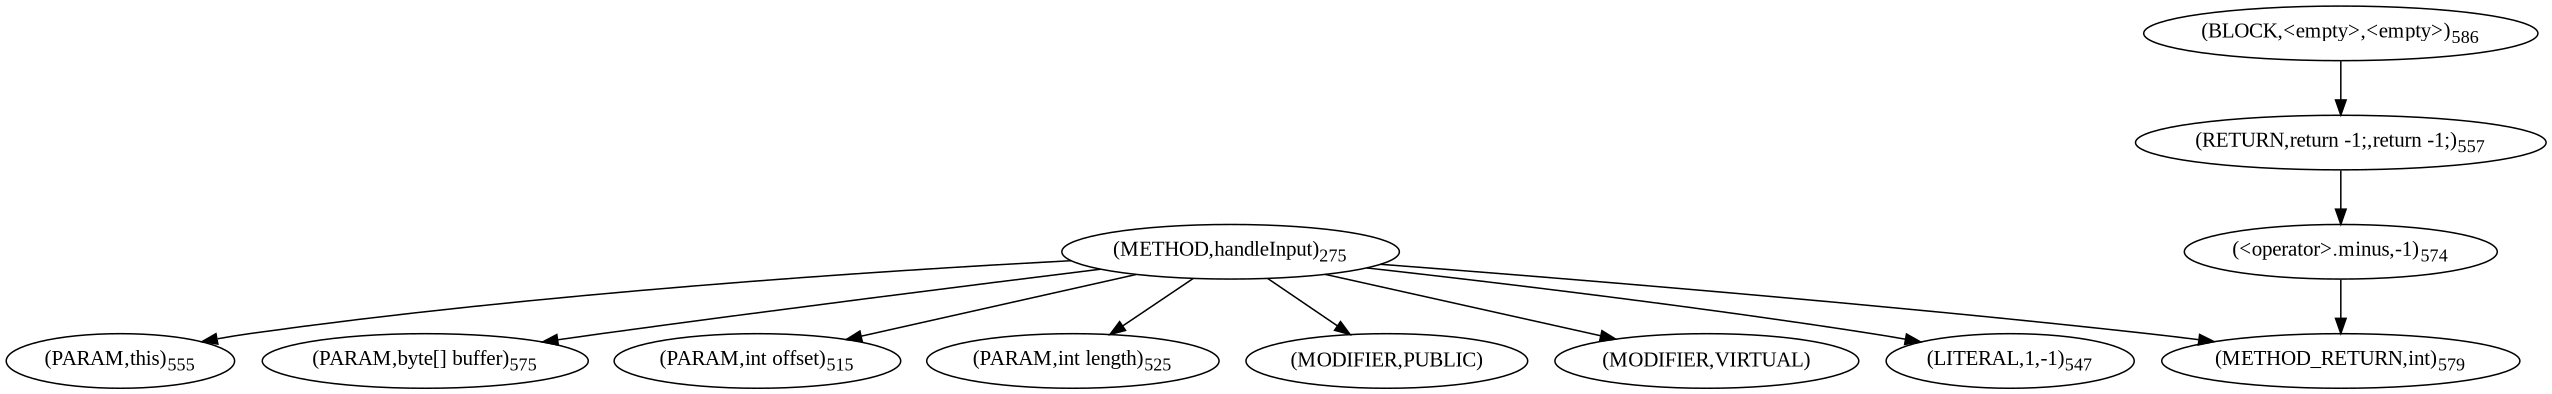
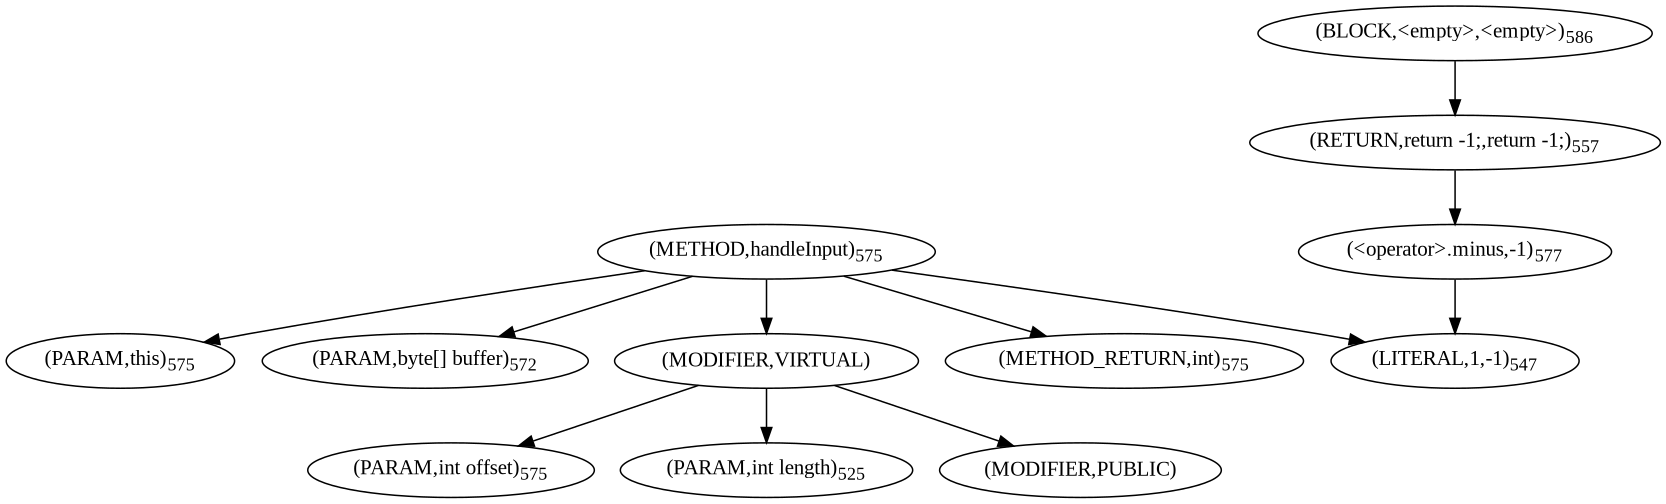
  digraph {
    fontname="Liberation Serif"
    node [fontname="Liberation Serif"]
    edge [fontname="Liberation Serif"]
-   n1 [label=<(METHOD,handleInput)<SUB>275</SUB>>]
-   n2 [label=<(PARAM,this)<SUB>555</SUB>>]
-   n3 [label=<(PARAM,byte[] buffer)<SUB>575</SUB>>]
-   n4 [label=<(PARAM,int offset)<SUB>515</SUB>>]
+   n1 [label=<(METHOD,handleInput)<SUB>575</SUB>>]
+   n2 [label=<(PARAM,this)<SUB>575</SUB>>]
+   n3 [label=<(PARAM,byte[] buffer)<SUB>572</SUB>>]
+   n4 [label=<(PARAM,int offset)<SUB>575</SUB>>]
    n5 [label=<(PARAM,int length)<SUB>525</SUB>>]
    n6 [label=<(MODIFIER,PUBLIC)>]
    n7 [label=<(MODIFIER,VIRTUAL)>]
-   n8 [label=<(METHOD_RETURN,int)<SUB>579</SUB>>]
+   n8 [label=<(METHOD_RETURN,int)<SUB>575</SUB>>]
    n9 [label=<(LITERAL,1,-1)<SUB>547</SUB>>]
    n10 [label=<(BLOCK,&lt;empty&gt;,&lt;empty&gt;)<SUB>586</SUB>>]
    n11 [label=<(RETURN,return -1;,return -1;)<SUB>557</SUB>>]
-   n12 [label=<(&lt;operator&gt;.minus,-1)<SUB>574</SUB>>]
+   n12 [label=<(&lt;operator&gt;.minus,-1)<SUB>577</SUB>>]
    n1 -> n2
    n1 -> n3
-   n1 -> n4
-   n1 -> n5
-   n1 -> n6
+   n7 -> n4
+   n7 -> n5
+   n7 -> n6
    n1 -> n7
    n1 -> n8
    n1 -> n9
    n10 -> n11
    n11 -> n12
-   n12 -> n8
+   n12 -> n9
  }
